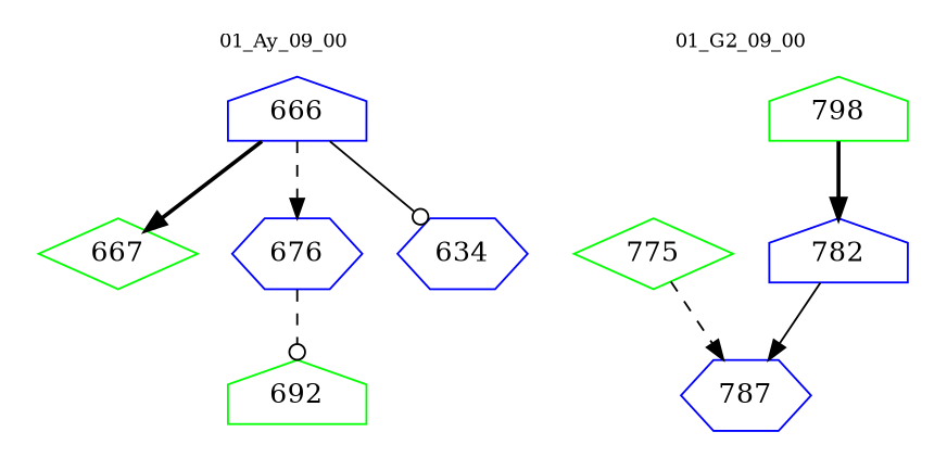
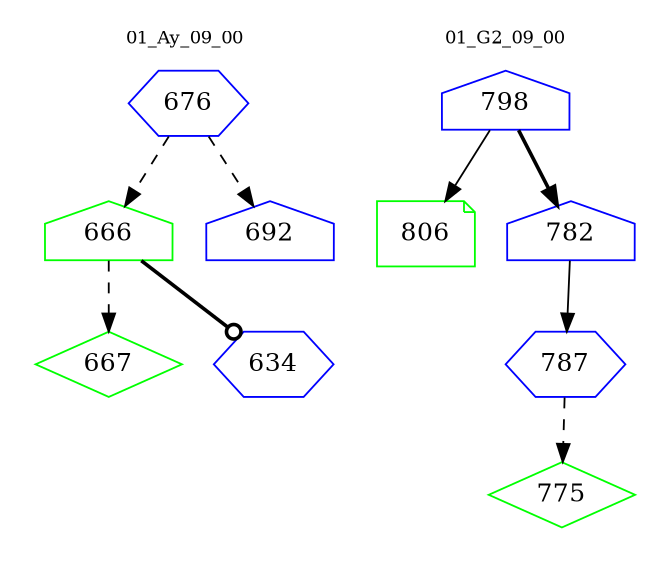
  digraph {
    node [color=blue shape=house]
    edge [arrowhead=normal color=black style=bold]
-   n1 [label=666]
+   n1 [color=green label=666]
    n2 [color=green label=667 shape=diamond]
    n3 [label=676 shape=hexagon]
    n4 [label=634 shape=hexagon]
-   n5 [color=green label=692]
-   n6 [color=green label=798]
+   n5 [label=692]
+   n6 [label=798]
    n7 [label=787 shape=hexagon]
+   n8 [color=green label=806 shape=note]
    n9 [label=782]
    n10 [color=green label=775 shape=diamond]
    subgraph cluster_1 {
      color=white
      fontsize=10
      label="01_Ay_09_00"
      n1
      n2
      n3
      n4
      n5
    }
    subgraph cluster_2 {
      color=white
      fontsize=10
      label="01_G2_09_00"
      n6
      n7
+     n8
      n9
      n10
    }
-   n1 -> n2
-   n1 -> n3 [style=dashed]
-   n1 -> n4 [arrowhead=odot style=solid]
-   n3 -> n5 [arrowhead=odot style=dashed]
+   n1 -> n2 [style=dashed]
+   n3 -> n1 [style=dashed]
+   n1 -> n4 [arrowhead=odot]
+   n3 -> n5 [style=dashed]
+   n6 -> n8 [style=solid]
    n6 -> n9
-   n10 -> n7 [style=dashed]
+   n7 -> n10 [style=dashed]
    n9 -> n7 [style=solid]
  }
